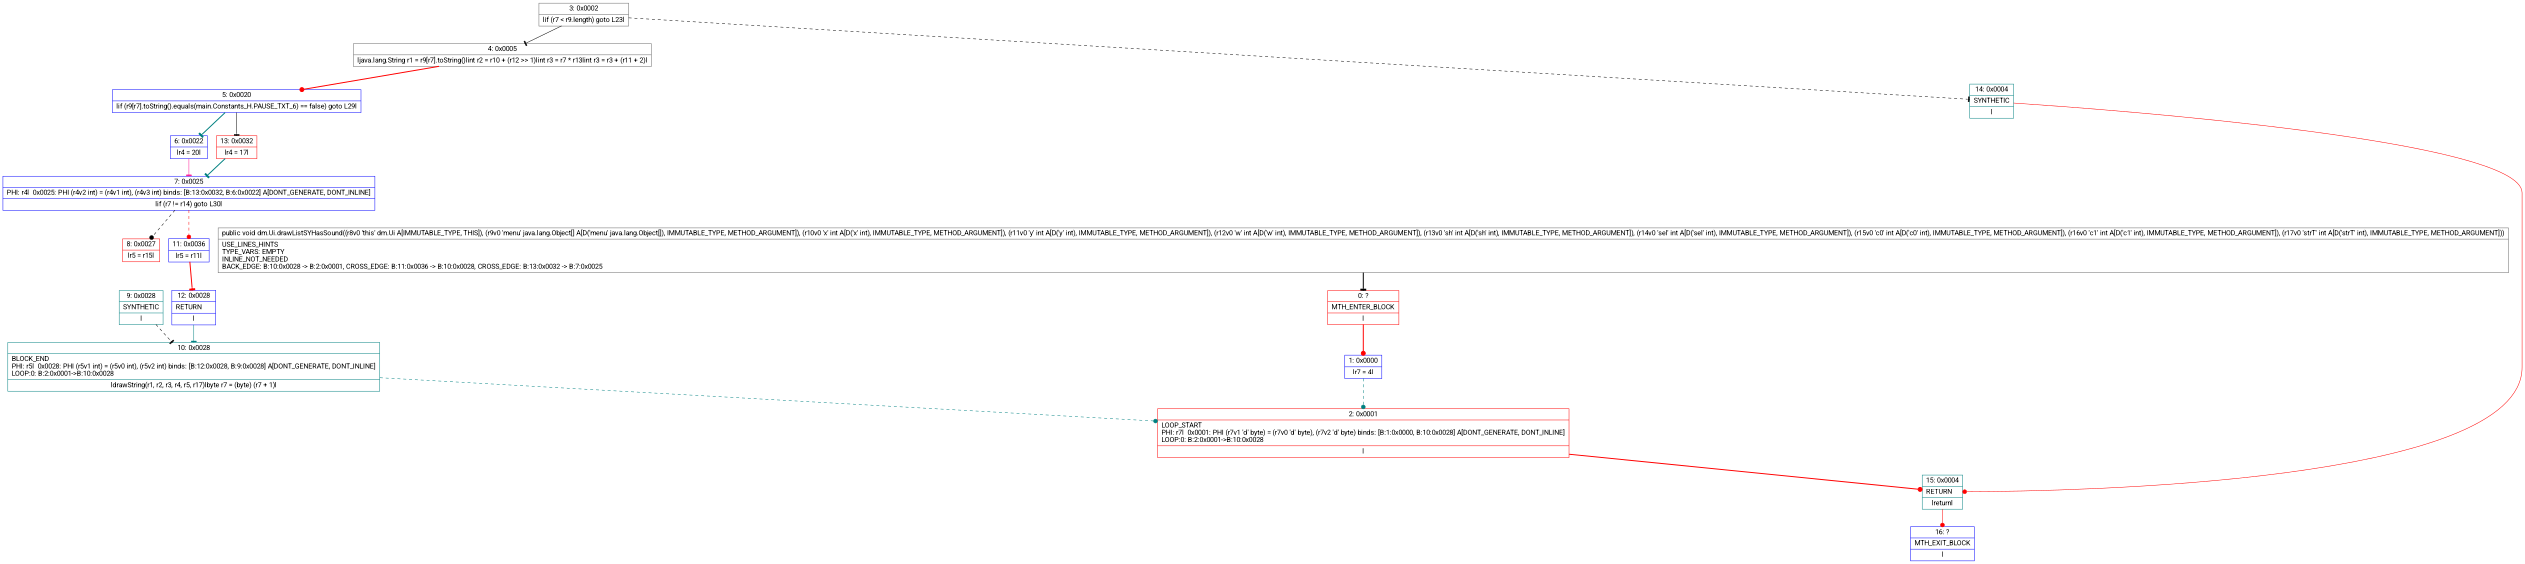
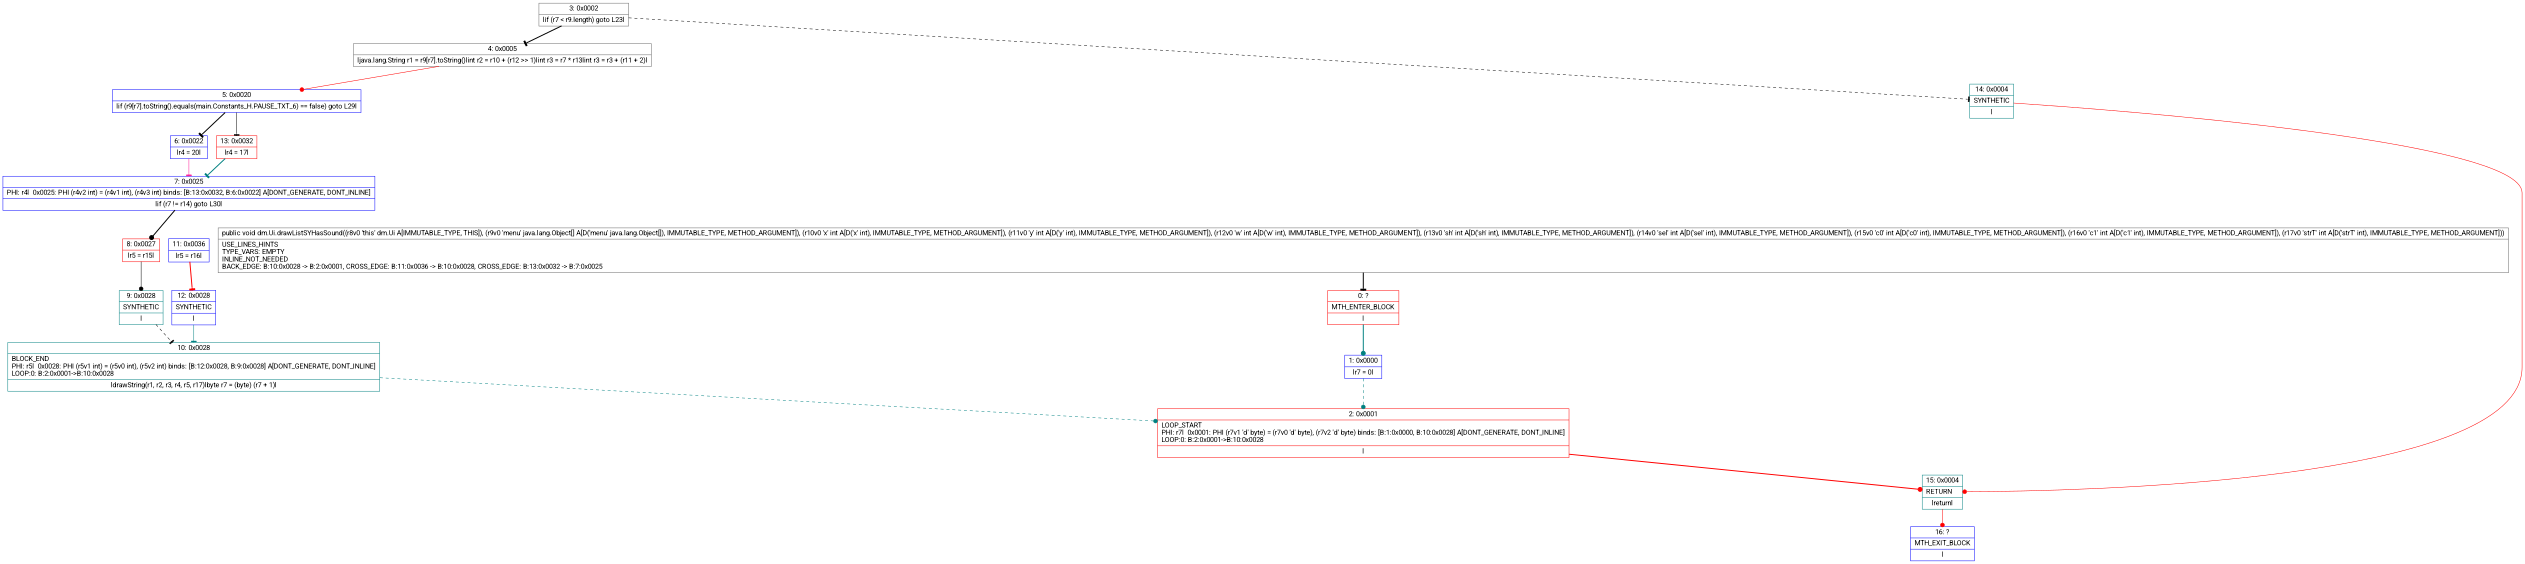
  digraph {
    fontname=Roboto
    node [color=blue fontname=Roboto shape=record]
    edge [arrowhead=dot color=black fontname=Roboto style=solid]
    n1 [color=red label="{0\:\ ?|MTH_ENTER_BLOCK\l|l}"]
-   n2 [label="{1\:\ 0x0000|lr7 = 4l}"]
+   n2 [label="{1\:\ 0x0000|lr7 = 0l}"]
    n3 [color=red label="{2\:\ 0x0001|LOOP_START\lPHI: r7l  0x0001: PHI (r7v1 'd' byte) = (r7v0 'd' byte), (r7v2 'd' byte) binds: [B:1:0x0000, B:10:0x0028] A[DONT_GENERATE, DONT_INLINE]\lLOOP:0: B:2:0x0001\-\>B:10:0x0028\l|l}"]
    n4 [color=teal label="{15\:\ 0x0004|RETURN\l|lreturnl}"]
    n5 [color=gray40 label="{3\:\ 0x0002|lif (r7 \< r9.length) goto L23l}"]
    n6 [color=gray40 label="{4\:\ 0x0005|ljava.lang.String r1 = r9[r7].toString()lint r2 = r10 + (r12 \>\> 1)lint r3 = r7 * r13lint r3 = r3 + (r11 + 2)l}"]
    n7 [color=teal label="{14\:\ 0x0004|SYNTHETIC\l|l}"]
    n8 [label="{5\:\ 0x0020|lif (r9[r7].toString().equals(main.Constants_H.PAUSE_TXT_6) == false) goto L29l}"]
    n9 [label="{6\:\ 0x0022|lr4 = 20l}"]
    n10 [color=red label="{13\:\ 0x0032|lr4 = 17l}"]
    n11 [label="{7\:\ 0x0025|PHI: r4l  0x0025: PHI (r4v2 int) = (r4v1 int), (r4v3 int) binds: [B:13:0x0032, B:6:0x0022] A[DONT_GENERATE, DONT_INLINE]\l|lif (r7 != r14) goto L30l}"]
    n12 [color=red label="{8\:\ 0x0027|lr5 = r15l}"]
-   n13 [label="{11\:\ 0x0036|lr5 = r11l}"]
+   n13 [label="{11\:\ 0x0036|lr5 = r16l}"]
    n14 [color=teal label="{9\:\ 0x0028|SYNTHETIC\l|l}"]
-   n15 [label="{12\:\ 0x0028|RETURN\l|l}"]
+   n15 [label="{12\:\ 0x0028|SYNTHETIC\l|l}"]
    n16 [color=teal label="{10\:\ 0x0028|BLOCK_END\lPHI: r5l  0x0028: PHI (r5v1 int) = (r5v0 int), (r5v2 int) binds: [B:12:0x0028, B:9:0x0028] A[DONT_GENERATE, DONT_INLINE]\lLOOP:0: B:2:0x0001\-\>B:10:0x0028\l|ldrawString(r1, r2, r3, r4, r5, r17)lbyte r7 = (byte) (r7 + 1)l}"]
    n17 [label="{16\:\ ?|MTH_EXIT_BLOCK\l|l}"]
    n18 [color=gray40 label="{public void dm.Ui.drawListSYHasSound((r8v0 'this' dm.Ui A[IMMUTABLE_TYPE, THIS]), (r9v0 'menu' java.lang.Object[] A[D('menu' java.lang.Object[]), IMMUTABLE_TYPE, METHOD_ARGUMENT]), (r10v0 'x' int A[D('x' int), IMMUTABLE_TYPE, METHOD_ARGUMENT]), (r11v0 'y' int A[D('y' int), IMMUTABLE_TYPE, METHOD_ARGUMENT]), (r12v0 'w' int A[D('w' int), IMMUTABLE_TYPE, METHOD_ARGUMENT]), (r13v0 'sh' int A[D('sh' int), IMMUTABLE_TYPE, METHOD_ARGUMENT]), (r14v0 'sel' int A[D('sel' int), IMMUTABLE_TYPE, METHOD_ARGUMENT]), (r15v0 'c0' int A[D('c0' int), IMMUTABLE_TYPE, METHOD_ARGUMENT]), (r16v0 'c1' int A[D('c1' int), IMMUTABLE_TYPE, METHOD_ARGUMENT]), (r17v0 'strT' int A[D('strT' int), IMMUTABLE_TYPE, METHOD_ARGUMENT]))  | USE_LINES_HINTS\lTYPE_VARS: EMPTY\lINLINE_NOT_NEEDED\lBACK_EDGE: B:10:0x0028 \-\> B:2:0x0001, CROSS_EDGE: B:11:0x0036 \-\> B:10:0x0028, CROSS_EDGE: B:13:0x0032 \-\> B:7:0x0025\l}"]
-   n1 -> n2 [color=red style=bold]
+   n1 -> n2 [color=teal style=bold]
    n2 -> n3 [color=teal style=dashed]
    n3 -> n4 [color=red style=bold]
    n4 -> n17 [color=red]
-   n5 -> n6 [arrowhead=tee]
+   n5 -> n6 [arrowhead=tee style=bold]
    n5 -> n7 [arrowhead=tee style=dashed]
-   n6 -> n8 [color=red style=bold]
+   n6 -> n8 [color=red]
    n7 -> n4 [color=red]
-   n8 -> n9 [arrowhead=tee color=teal style=bold]
+   n8 -> n9 [arrowhead=tee style=bold]
    n8 -> n10 [arrowhead=tee]
    n9 -> n11 [arrowhead=tee color=deeppink]
    n10 -> n11 [arrowhead=tee color=teal style=bold]
-   n11 -> n12 [style=dashed]
-   n11 -> n13 [color=red style=dashed]
+   n11 -> n12 [style=bold]
+   n12 -> n14
    n13 -> n15 [arrowhead=tee color=red style=bold]
    n14 -> n16 [arrowhead=tee style=dashed]
    n15 -> n16 [arrowhead=tee color=teal]
    n16 -> n3 [color=teal style=dashed]
    n18 -> n1 [arrowhead=tee style=bold]
  }
